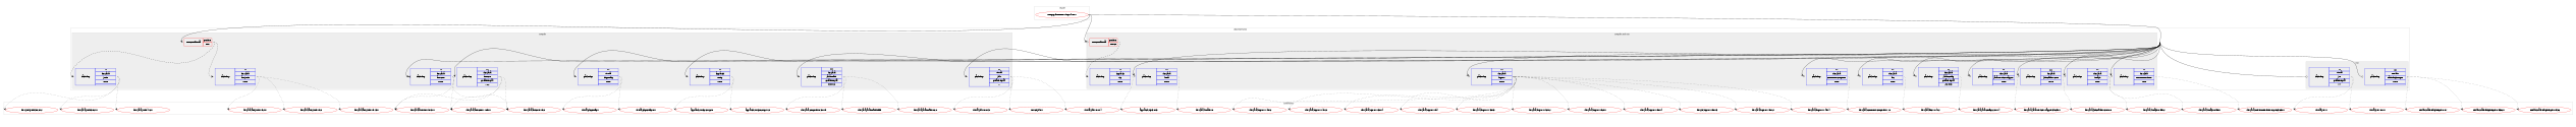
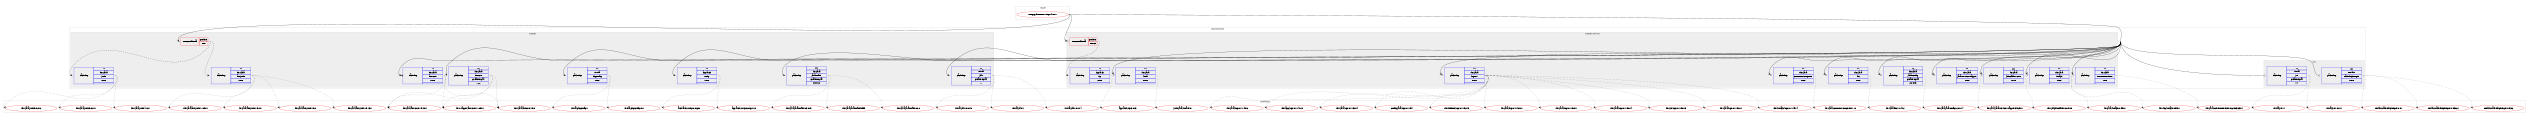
  digraph {
    compound=true
    concentrate=true
    fontname="DejaVu Serif"
    fontsize=10
    newrank=true
    rankdir=TB
    ranksep=1.5
    node [color=red fontname="DejaVu Serif" fontsize=10]
    edge [arrowhead=vee fontname="DejaVu Serif" headport=w style=dotted tailport=e weight=100]
    n1 [label="net-p2p/freenet-0.7.5_p1478-r1" width=4]
    n2 [color=blue label=<<TABLE BORDER="0" CELLBORDER="1" CELLSPACING="0" CELLPADDING="4" WIDTH="220"><TR><TD ROWSPAN="6" CELLPADDING="30">pack_dep</TD></TR><TR><TD WIDTH="110">no</TD></TR><TR><TD>dev-java</TD></TR><TR><TD>junit</TD></TR><TR><TD>none</TD></TR><TR><TD></TD></TR></TABLE>> shape=none]
    n3 [color=blue label=<<TABLE BORDER="0" CELLBORDER="1" CELLSPACING="0" CELLPADDING="4" WIDTH="220"><TR><TD ROWSPAN="6" CELLPADDING="30">pack_dep</TD></TR><TR><TD WIDTH="110">no</TD></TR><TR><TD>dev-java</TD></TR><TR><TD>ant-junit</TD></TR><TR><TD>none</TD></TR><TR><TD></TD></TR></TABLE>> shape=none]
    n4 [label=<<TABLE BORDER="0" CELLBORDER="1" CELLSPACING="0" CELLPADDING="4"><TR><TD ROWSPAN="3" CELLPADDING="10">use_conditional</TD></TR><TR><TD>positive</TD></TR><TR><TD>test</TD></TR></TABLE>> shape=none]
    n5 [color=blue label=<<TABLE BORDER="0" CELLBORDER="1" CELLSPACING="0" CELLPADDING="4" WIDTH="220"><TR><TD ROWSPAN="6" CELLPADDING="30">pack_dep</TD></TR><TR><TD WIDTH="110">no</TD></TR><TR><TD>app-arch</TD></TR><TR><TD>unzip</TD></TR><TR><TD>none</TD></TR><TR><TD></TD></TR></TABLE>> shape=none]
    n6 [color=blue label=<<TABLE BORDER="0" CELLBORDER="1" CELLSPACING="0" CELLPADDING="4" WIDTH="220"><TR><TD ROWSPAN="6" CELLPADDING="30">pack_dep</TD></TR><TR><TD WIDTH="110">no</TD></TR><TR><TD>dev-java</TD></TR><TR><TD>ant-core</TD></TR><TR><TD>greaterequal</TD></TR><TR><TD>1.8.2</TD></TR></TABLE>> shape=none]
    n7 [color=blue label=<<TABLE BORDER="0" CELLBORDER="1" CELLSPACING="0" CELLPADDING="4" WIDTH="220"><TR><TD ROWSPAN="6" CELLPADDING="30">pack_dep</TD></TR><TR><TD WIDTH="110">no</TD></TR><TR><TD>dev-java</TD></TR><TR><TD>ant-core</TD></TR><TR><TD>none</TD></TR><TR><TD></TD></TR></TABLE>> shape=none]
    n8 [color=blue label=<<TABLE BORDER="0" CELLBORDER="1" CELLSPACING="0" CELLPADDING="4" WIDTH="220"><TR><TD ROWSPAN="6" CELLPADDING="30">pack_dep</TD></TR><TR><TD WIDTH="110">no</TD></TR><TR><TD>dev-java</TD></TR><TR><TD>javatoolkit</TD></TR><TR><TD>greaterequal</TD></TR><TR><TD>0.3.0-r2</TD></TR></TABLE>> shape=none]
    n9 [color=blue label=<<TABLE BORDER="0" CELLBORDER="1" CELLSPACING="0" CELLPADDING="4" WIDTH="220"><TR><TD ROWSPAN="6" CELLPADDING="30">pack_dep</TD></TR><TR><TD WIDTH="110">no</TD></TR><TR><TD>virtual</TD></TR><TR><TD>jdk</TD></TR><TR><TD>greaterequal</TD></TR><TR><TD>1.7</TD></TR></TABLE>> shape=none]
    n10 [color=blue label=<<TABLE BORDER="0" CELLBORDER="1" CELLSPACING="0" CELLPADDING="4" WIDTH="220"><TR><TD ROWSPAN="6" CELLPADDING="30">pack_dep</TD></TR><TR><TD WIDTH="110">no</TD></TR><TR><TD>virtual</TD></TR><TR><TD>pkgconfig</TD></TR><TR><TD>none</TD></TR><TR><TD></TD></TR></TABLE>> shape=none]
    n11 [color=blue label=<<TABLE BORDER="0" CELLBORDER="1" CELLSPACING="0" CELLPADDING="4" WIDTH="220"><TR><TD ROWSPAN="6" CELLPADDING="30">pack_dep</TD></TR><TR><TD WIDTH="110">no</TD></TR><TR><TD>dev-java</TD></TR><TR><TD>lzma</TD></TR><TR><TD>none</TD></TR><TR><TD></TD></TR></TABLE>> shape=none]
    n12 [color=blue label=<<TABLE BORDER="0" CELLBORDER="1" CELLSPACING="0" CELLPADDING="4" WIDTH="220"><TR><TD ROWSPAN="6" CELLPADDING="30">pack_dep</TD></TR><TR><TD WIDTH="110">no</TD></TR><TR><TD>dev-java</TD></TR><TR><TD>bcprov</TD></TR><TR><TD>none</TD></TR><TR><TD></TD></TR></TABLE>> shape=none]
    n13 [color=blue label=<<TABLE BORDER="0" CELLBORDER="1" CELLSPACING="0" CELLPADDING="4" WIDTH="220"><TR><TD ROWSPAN="6" CELLPADDING="30">pack_dep</TD></TR><TR><TD WIDTH="110">no</TD></TR><TR><TD>app-arch</TD></TR><TR><TD>zip</TD></TR><TR><TD>none</TD></TR><TR><TD></TD></TR></TABLE>> shape=none]
    n14 [label=<<TABLE BORDER="0" CELLBORDER="1" CELLSPACING="0" CELLPADDING="4"><TR><TD ROWSPAN="3" CELLPADDING="10">use_conditional</TD></TR><TR><TD>positive</TD></TR><TR><TD>source</TD></TR></TABLE>> shape=none]
    n15 [color=blue label=<<TABLE BORDER="0" CELLBORDER="1" CELLSPACING="0" CELLPADDING="4" WIDTH="220"><TR><TD ROWSPAN="6" CELLPADDING="30">pack_dep</TD></TR><TR><TD WIDTH="110">no</TD></TR><TR><TD>dev-java</TD></TR><TR><TD>commons-compress</TD></TR><TR><TD>none</TD></TR><TR><TD></TD></TR></TABLE>> shape=none]
    n16 [color=blue label=<<TABLE BORDER="0" CELLBORDER="1" CELLSPACING="0" CELLPADDING="4" WIDTH="220"><TR><TD ROWSPAN="6" CELLPADDING="30">pack_dep</TD></TR><TR><TD WIDTH="110">no</TD></TR><TR><TD>dev-java</TD></TR><TR><TD>fec</TD></TR><TR><TD>none</TD></TR><TR><TD></TD></TR></TABLE>> shape=none]
    n17 [color=blue label=<<TABLE BORDER="0" CELLBORDER="1" CELLSPACING="0" CELLPADDING="4" WIDTH="220"><TR><TD ROWSPAN="6" CELLPADDING="30">pack_dep</TD></TR><TR><TD WIDTH="110">no</TD></TR><TR><TD>dev-java</TD></TR><TR><TD>java-config</TD></TR><TR><TD>greaterequal</TD></TR><TR><TD>2.2.0-r3</TD></TR></TABLE>> shape=none]
    n18 [color=blue label=<<TABLE BORDER="0" CELLBORDER="1" CELLSPACING="0" CELLPADDING="4" WIDTH="220"><TR><TD ROWSPAN="6" CELLPADDING="30">pack_dep</TD></TR><TR><TD WIDTH="110">no</TD></TR><TR><TD>dev-java</TD></TR><TR><TD>java-service-wrapper</TD></TR><TR><TD>none</TD></TR><TR><TD></TD></TR></TABLE>> shape=none]
    n19 [color=blue label=<<TABLE BORDER="0" CELLBORDER="1" CELLSPACING="0" CELLPADDING="4" WIDTH="220"><TR><TD ROWSPAN="6" CELLPADDING="30">pack_dep</TD></TR><TR><TD WIDTH="110">no</TD></TR><TR><TD>dev-java</TD></TR><TR><TD>jbitcollider-core</TD></TR><TR><TD>none</TD></TR><TR><TD></TD></TR></TABLE>> shape=none]
    n20 [color=blue label=<<TABLE BORDER="0" CELLBORDER="1" CELLSPACING="0" CELLPADDING="4" WIDTH="220"><TR><TD ROWSPAN="6" CELLPADDING="30">pack_dep</TD></TR><TR><TD WIDTH="110">no</TD></TR><TR><TD>dev-java</TD></TR><TR><TD>lzmajio</TD></TR><TR><TD>none</TD></TR><TR><TD></TD></TR></TABLE>> shape=none]
    n21 [color=blue label=<<TABLE BORDER="0" CELLBORDER="1" CELLSPACING="0" CELLPADDING="4" WIDTH="220"><TR><TD ROWSPAN="6" CELLPADDING="30">pack_dep</TD></TR><TR><TD WIDTH="110">no</TD></TR><TR><TD>dev-java</TD></TR><TR><TD>mersennetwister</TD></TR><TR><TD>none</TD></TR><TR><TD></TD></TR></TABLE>> shape=none]
    n22 [color=blue label=<<TABLE BORDER="0" CELLBORDER="1" CELLSPACING="0" CELLPADDING="4" WIDTH="220"><TR><TD ROWSPAN="6" CELLPADDING="30">pack_dep</TD></TR><TR><TD WIDTH="110">no</TD></TR><TR><TD>virtual</TD></TR><TR><TD>jre</TD></TR><TR><TD>greaterequal</TD></TR><TR><TD>1.7</TD></TR></TABLE>> shape=none]
    n23 [color=blue label=<<TABLE BORDER="0" CELLBORDER="1" CELLSPACING="0" CELLPADDING="4" WIDTH="220"><TR><TD ROWSPAN="6" CELLPADDING="30">pack_dep</TD></TR><TR><TD WIDTH="110">no</TD></TR><TR><TD>net-libs</TD></TR><TR><TD>nativebiginteger</TD></TR><TR><TD>none</TD></TR><TR><TD></TD></TR></TABLE>> shape=none]
    n24 [label="dev-java/junit-3.8.2-r1" width=4]
-   n25 [label="dev-junit/junit-3.8.2-r2" width=4]
+   n25 [label="dev-java/junit-3.8.2-r2" width=4]
    n26 [label="dev-java/junit-4.12-r1" width=4]
+   n27 [label="dev-java/ant-junit-1.10.5-r1" width=4]
    n28 [label="dev-java/ant-junit-1.9.13-r1" width=4]
    n29 [label="dev-java/ant-junit-1.9.2" width=4]
    n30 [label="dev-java/ant-junit-1.9.2-r1" width=4]
-   n31 [label="app-arch/unzip-6.0_p20" width=4]
+   n31 [label="arch-arch/unzip-6.0_p20" width=4]
    n32 [label="app-arch/unzip-6.0_p21-r2" width=4]
-   n33 [label="dev-java/ant-core-1.10.5-r1" width=4]
-   n34 [label="dev-java/ant-use-1.9.13-r1" width=4]
+   n33 [label="dev-wrapper/ant-core-1.10.5-r1" width=4]
+   n34 [label="dev-java/ant-core-1.9.13-r1" width=4]
    n35 [label="dev-java/ant-core-1.9.2" width=4]
-   n36 [label="dev-java/compress-0.3.0-r9" width=4]
+   n36 [label="dev-java/javatoolkit-0.3.0-r9" width=4]
    n37 [label="dev-java/javatoolkit-0.6.0" width=4]
    n38 [label="dev-java/javatoolkit-9999" width=4]
    n39 [label="virtual/jdk-1.8.0-r3" width=4]
    n40 [label="virtual/jdk-1.8.0-r4" width=4]
-   n41 [label="source/jdk-11" width=4]
+   n41 [label="virtual/jdk-11" width=4]
    n42 [label="virtual/pkgconfig-0-r1" width=4]
    n43 [label="virtual/pkgconfig-1" width=4]
    n44 [label="app-arch/zip-3.0-r3" width=4]
    n45 [label="dev-java/bcprov-1.38-r4" width=4]
-   n46 [label="dev-java/bcprov-1.40-r2" width=4]
+   n46 [label="dev-app/bcprov-1.40-r2" width=4]
    n47 [label="dev-java/bcprov-1.48-r2" width=4]
-   n48 [label="dev-java/bcprov-1.49-r4" width=4]
+   n48 [label="dev-lzmajio/bcprov-1.49-r4" width=4]
    n49 [label="dev-java/bcprov-1.50-r2" width=4]
    n50 [label="dev-jre/bcprov-1.50-r3" width=4]
    n51 [label="dev-java/bcprov-1.50-r4" width=4]
    n52 [label="dev-java/bcprov-1.52-r1" width=4]
    n53 [label="dev-java/bcprov-1.52-r2" width=4]
-   n54 [label="dev-java/bcprov-1.52-r3" width=4]
-   n55 [label="dev-java/bcprov-1.54" width=4]
+   n54 [label="dev-freenet/bcprov-1.52-r3" width=4]
+   n55 [label="config-java/bcprov-1.54" width=4]
    n56 [label="dev-java/commons-compress-1.10" width=4]
    n57 [label="dev-java/fec-1.0.4-r2" width=4]
    n58 [label="dev-java/java-config-2.2.0-r4" width=4]
    n59 [label="dev-java/java-service-wrapper-3.5.25-r1" width=4]
-   n60 [label="dev-java/jbitcollider-core-0.8" width=4]
-   n61 [label="dev-java/lzma-9.18" width=4]
-   n62 [label="dev-java/lzmajio-0.95-r1" width=4]
+   n60 [label="dev-jdk/jbitcollider-core-0.8" width=4]
+   n61 [label="junit-java/lzma-9.18" width=4]
+   n62 [label="dev-dep/lzmajio-0.95-r1" width=4]
    n63 [label="dev-java/lzmajio-0.95-r2" width=4]
    n64 [label="dev-java/mersennetwister-0_pre23765-r1" width=4]
    n65 [label="net-libs/nativebiginteger-0.8.7" width=4]
    n66 [label="net-libs/nativebiginteger-0.9.36" width=4]
    n67 [label="net-libs/nativebiginteger-0.9.36-r1" width=4]
    n68 [label="virtual/jre-1.8.0-r1" width=4]
    n69 [label="virtual/jre-11" width=4]
    subgraph cluster_1 {
      color=gray
      label=<<i>ebuild</i>>
      rank=same
      n1
    }
    subgraph cluster_2 {
      color=gray
      label=<<i>dependencies</i>>
      subgraph cluster_3 {
        color=gray
        fillcolor="#eeeeee"
        label=<<i>compile</i>>
        style=filled
        subgraph sub_4 {
          color=gray
          fillcolor="#eeeeee"
          label=<<i>compile</i>>
          style=filled
          n4
          subgraph sub_5 {
            color=gray
            fillcolor="#eeeeee"
            label=<<i>compile</i>>
            style=filled
            n2
          }
          subgraph sub_6 {
            color=gray
            fillcolor="#eeeeee"
            label=<<i>compile</i>>
            style=filled
            n3
          }
        }
        subgraph sub_7 {
          color=gray
          fillcolor="#eeeeee"
          label=<<i>compile</i>>
          style=filled
          n5
        }
        subgraph sub_8 {
          color=gray
          fillcolor="#eeeeee"
          label=<<i>compile</i>>
          style=filled
          n6
        }
        subgraph sub_9 {
          color=gray
          fillcolor="#eeeeee"
          label=<<i>compile</i>>
          style=filled
          n7
        }
        subgraph sub_10 {
          color=gray
          fillcolor="#eeeeee"
          label=<<i>compile</i>>
          style=filled
          n8
        }
        subgraph sub_11 {
          color=gray
          fillcolor="#eeeeee"
          label=<<i>compile</i>>
          style=filled
          n9
        }
        subgraph sub_12 {
          color=gray
          fillcolor="#eeeeee"
          label=<<i>compile</i>>
          style=filled
          n10
        }
      }
      subgraph cluster_13 {
        color=gray
        fillcolor="#eeeeee"
        label=<<i>compile and run</i>>
        style=filled
        subgraph sub_14 {
          color=gray
          fillcolor="#eeeeee"
          label=<<i>compile and run</i>>
          style=filled
          n11
        }
        subgraph sub_15 {
          color=gray
          fillcolor="#eeeeee"
          label=<<i>compile and run</i>>
          style=filled
          n12
        }
        subgraph sub_16 {
          color=gray
          fillcolor="#eeeeee"
          label=<<i>compile and run</i>>
          style=filled
          n14
          subgraph sub_17 {
            color=gray
            fillcolor="#eeeeee"
            label=<<i>compile and run</i>>
            style=filled
            n13
          }
        }
        subgraph sub_18 {
          color=gray
          fillcolor="#eeeeee"
          label=<<i>compile and run</i>>
          style=filled
          n15
        }
        subgraph sub_19 {
          color=gray
          fillcolor="#eeeeee"
          label=<<i>compile and run</i>>
          style=filled
          n16
        }
        subgraph sub_20 {
          color=gray
          fillcolor="#eeeeee"
          label=<<i>compile and run</i>>
          style=filled
          n17
        }
        subgraph sub_21 {
          color=gray
          fillcolor="#eeeeee"
          label=<<i>compile and run</i>>
          style=filled
          n18
        }
        subgraph sub_22 {
          color=gray
          fillcolor="#eeeeee"
          label=<<i>compile and run</i>>
          style=filled
          n19
        }
        subgraph sub_23 {
          color=gray
          fillcolor="#eeeeee"
          label=<<i>compile and run</i>>
          style=filled
          n20
        }
        subgraph sub_24 {
          color=gray
          fillcolor="#eeeeee"
          label=<<i>compile and run</i>>
          style=filled
          n21
        }
      }
      subgraph cluster_25 {
        color=gray
        fillcolor="#eeeeee"
        label=<<i>run</i>>
        style=filled
        subgraph sub_26 {
          color=gray
          fillcolor="#eeeeee"
          label=<<i>run</i>>
          style=filled
          n22
        }
        subgraph sub_27 {
          color=gray
          fillcolor="#eeeeee"
          label=<<i>run</i>>
          style=filled
          n23
        }
      }
    }
    subgraph cluster_28 {
      color=gray
      label=<<i>candidates</i>>
      rank=same
      subgraph sub_29 {
        color=black
        label=<<i>candidates</i>>
        nodesep=1
        rank=same
        n24
        n25
        n26
      }
      subgraph sub_30 {
        color=black
        label=<<i>candidates</i>>
        nodesep=1
        rank=same
+       n27
        n28
        n29
        n30
      }
      subgraph sub_31 {
        color=black
        label=<<i>candidates</i>>
        nodesep=1
        rank=same
        n31
        n32
      }
      subgraph sub_32 {
        color=black
        label=<<i>candidates</i>>
        nodesep=1
        rank=same
        n33
        n34
        n35
      }
      subgraph sub_33 {
        color=black
        label=<<i>candidates</i>>
        nodesep=1
        rank=same
        n33
        n34
        n35
      }
      subgraph sub_34 {
        color=black
        label=<<i>candidates</i>>
        nodesep=1
        rank=same
        n36
        n37
        n38
      }
      subgraph sub_35 {
        color=black
        label=<<i>candidates</i>>
        nodesep=1
        rank=same
        n39
        n40
        n41
      }
      subgraph sub_36 {
        color=black
        label=<<i>candidates</i>>
        nodesep=1
        rank=same
        n42
        n43
      }
      subgraph sub_37 {
        color=black
        label=<<i>candidates</i>>
        nodesep=1
        rank=same
        n44
      }
      subgraph sub_38 {
        color=black
        label=<<i>candidates</i>>
        nodesep=1
        rank=same
        n45
        n46
        n47
        n48
        n49
        n50
        n51
        n52
        n53
        n54
        n55
      }
      subgraph sub_39 {
        color=black
        label=<<i>candidates</i>>
        nodesep=1
        rank=same
        n56
      }
      subgraph sub_40 {
        color=black
        label=<<i>candidates</i>>
        nodesep=1
        rank=same
        n57
      }
      subgraph sub_41 {
        color=black
        label=<<i>candidates</i>>
        nodesep=1
        rank=same
        n58
      }
      subgraph sub_42 {
        color=black
        label=<<i>candidates</i>>
        nodesep=1
        rank=same
        n59
      }
      subgraph sub_43 {
        color=black
        label=<<i>candidates</i>>
        nodesep=1
        rank=same
        n60
      }
      subgraph sub_44 {
        color=black
        label=<<i>candidates</i>>
        nodesep=1
        rank=same
        n61
      }
      subgraph sub_45 {
        color=black
        label=<<i>candidates</i>>
        nodesep=1
        rank=same
        n62
        n63
      }
      subgraph sub_46 {
        color=black
        label=<<i>candidates</i>>
        nodesep=1
        rank=same
        n64
      }
      subgraph sub_47 {
        color=black
        label=<<i>candidates</i>>
        nodesep=1
        rank=same
        n65
        n66
        n67
      }
      subgraph sub_48 {
        color=black
        label=<<i>candidates</i>>
        nodesep=1
        rank=same
        n68
        n69
      }
    }
    n1 -> n4 [style=solid weight=20]
    n1 -> n5 [style=solid weight=20]
    n1 -> n6 [style=solid weight=20]
    n1 -> n7 [style=solid weight=20]
    n1 -> n8 [style=solid weight=20]
    n1 -> n9 [style=solid weight=20]
    n1 -> n10 [style=solid weight=20]
    n1 -> n11 [arrowhead=odotvee style=solid weight=20]
    n1 -> n12 [arrowhead=odotvee style=solid weight=20]
    n1 -> n14 [arrowhead=odotvee style=solid weight=20]
    n1 -> n15 [arrowhead=odotvee style=solid weight=20]
    n1 -> n16 [arrowhead=odotvee style=solid weight=20]
    n1 -> n17 [arrowhead=odotvee style=solid weight=20]
    n1 -> n18 [arrowhead=odotvee style=solid weight=20]
    n1 -> n19 [arrowhead=odotvee style=solid weight=20]
    n1 -> n20 [arrowhead=odotvee style=solid weight=20]
    n1 -> n21 [arrowhead=odotvee style=solid weight=20]
    n1 -> n22 [arrowhead=odot style=solid weight=20]
    n1 -> n23 [arrowhead=odot style=solid weight=20]
    n2 -> n24
    n2 -> n25
    n2 -> n26
+   n3 -> n27
    n3 -> n28
    n3 -> n29
    n3 -> n30
    n4 -> n2 [style=dashed weight=20]
    n4 -> n3 [style=dashed weight=20]
    n5 -> n31
    n5 -> n32
    n6 -> n33
    n6 -> n34
    n6 -> n35
    n7 -> n33
    n7 -> n34
    n7 -> n35
    n8 -> n36
    n8 -> n37
    n8 -> n38
    n9 -> n39
    n9 -> n40
    n9 -> n41
    n10 -> n42
    n10 -> n43
    n11 -> n61
    n12 -> n45
    n12 -> n46
    n12 -> n47
    n12 -> n48
    n12 -> n49
    n12 -> n50
    n12 -> n51
    n12 -> n52
    n12 -> n53
    n12 -> n54
    n12 -> n55
    n13 -> n44
    n14 -> n13 [style=dashed weight=20]
    n15 -> n56
    n16 -> n57
    n17 -> n58
    n18 -> n59
    n19 -> n60
    n20 -> n62
    n20 -> n63
    n21 -> n64
    n22 -> n68
    n22 -> n69
    n23 -> n65
    n23 -> n66
    n23 -> n67
  }
